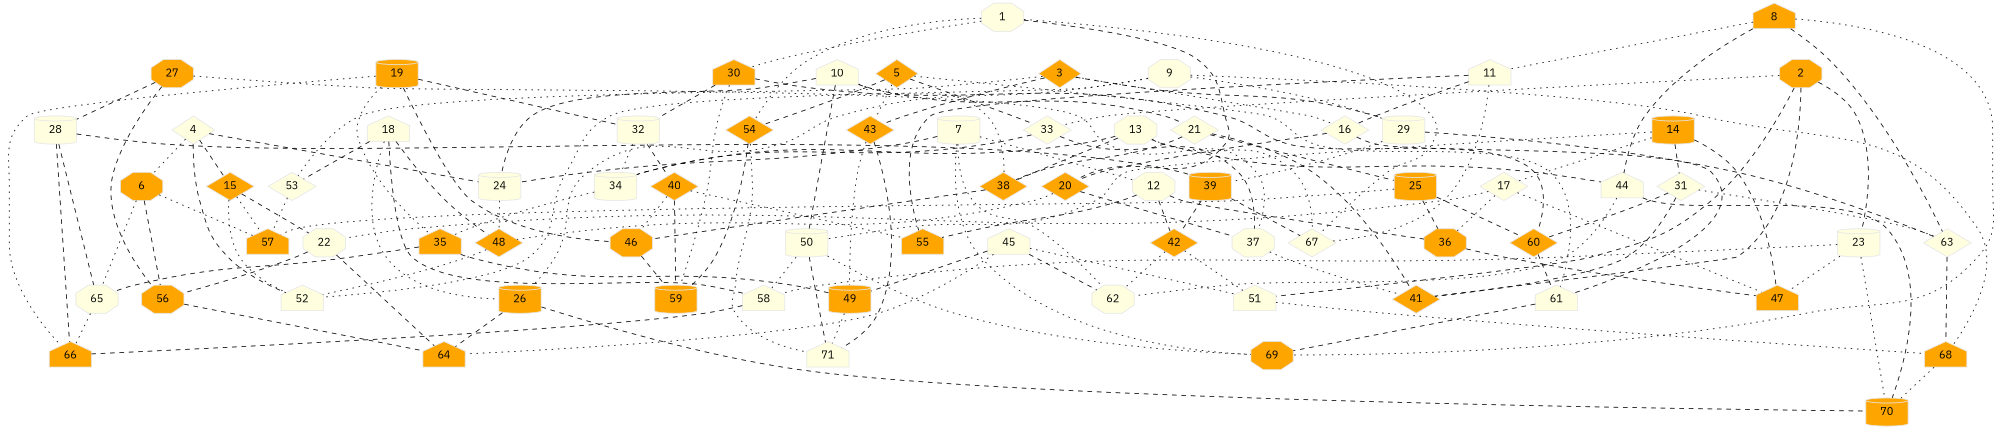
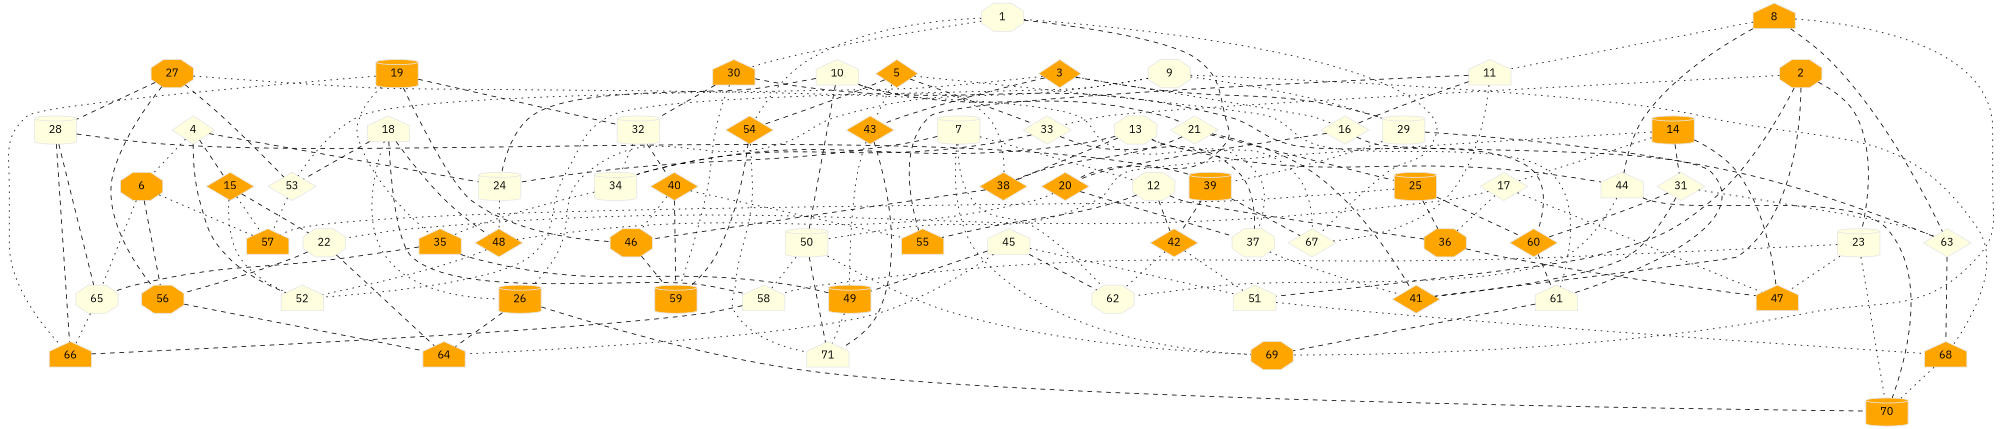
  graph {
    fontname="IBM Plex Sans"
    node [color=gray90 fillcolor=orange fontname="IBM Plex Sans" shape=diamond style=filled]
    edge [fontname="IBM Plex Sans" style=dashed]
    1 [fillcolor=lightyellow shape=octagon]
    20
    30 [shape=house]
    54
    67 [fillcolor=lightyellow]
    48
    37 [fillcolor=lightyellow shape=octagon]
    32 [fillcolor=lightyellow shape=cylinder]
    60
    59 [shape=cylinder]
    71 [fillcolor=lightyellow shape=house]
    2 [shape=octagon]
    23 [fillcolor=lightyellow shape=cylinder]
    33 [fillcolor=lightyellow]
    41
    51 [fillcolor=lightyellow shape=house]
    47 [shape=house]
    58 [fillcolor=lightyellow shape=house]
    70 [shape=cylinder]
    34 [fillcolor=lightyellow shape=cylinder]
    68 [shape=house]
    16 [fillcolor=lightyellow]
    3
    29 [fillcolor=lightyellow shape=cylinder]
    43
    53 [fillcolor=lightyellow]
    61 [fillcolor=lightyellow shape=house]
    63 [fillcolor=lightyellow]
    39 [shape=cylinder]
    49 [shape=cylinder]
    57 [shape=house]
    4 [fillcolor=lightyellow]
    6 [shape=octagon]
    15
    24 [fillcolor=lightyellow shape=cylinder]
    52 [fillcolor=lightyellow shape=house]
    56 [shape=octagon]
    65 [fillcolor=lightyellow shape=octagon]
    22 [fillcolor=lightyellow shape=octagon]
    5
    69 [shape=octagon]
    64 [shape=house]
    66 [shape=house]
    7 [fillcolor=lightyellow shape=cylinder]
    12 [fillcolor=lightyellow shape=octagon]
    62 [fillcolor=lightyellow shape=octagon]
    55 [shape=house]
    36 [shape=octagon]
    42
    8 [shape=house]
    11 [fillcolor=lightyellow shape=house]
    44 [fillcolor=lightyellow shape=house]
    9 [fillcolor=lightyellow shape=octagon]
    26 [shape=cylinder]
    10 [fillcolor=lightyellow shape=house]
    21 [fillcolor=lightyellow]
    38
    50 [fillcolor=lightyellow shape=cylinder]
    25 [shape=cylinder]
    46 [shape=octagon]
    13 [fillcolor=lightyellow shape=octagon]
    35 [shape=house]
    14 [shape=cylinder]
    17 [fillcolor=lightyellow]
    31 [fillcolor=lightyellow]
    18 [fillcolor=lightyellow shape=house]
    19 [shape=cylinder]
    40
    27 [shape=octagon]
    28 [fillcolor=lightyellow shape=cylinder]
    45 [fillcolor=lightyellow shape=house]
    1 -- 20
    1 -- 30 [style=dotted]
    1 -- 54 [style=dotted]
    1 -- 67 [style=dotted]
    20 -- 48 [style=dotted]
    20 -- 37
    30 -- 32
    30 -- 60
    30 -- 59 [style=dotted]
    54 -- 59
    54 -- 71 [style=dotted]
    48 -- 52 [style=dotted]
    37 -- 41 [style=dotted]
    32 -- 34 [style=dotted]
    32 -- 40
    60 -- 61
    2 -- 23
    2 -- 33 [style=dotted]
    2 -- 41
    2 -- 51
    23 -- 47 [style=dotted]
    23 -- 58 [style=dotted]
    23 -- 70 [style=dotted]
    33 -- 37
    33 -- 34
    51 -- 68 [style=dotted]
    58 -- 66
    34 -- 35 [style=dotted]
    68 -- 70 [style=dotted]
    16 -- 20
    16 -- 61
    3 -- 16 [style=dotted]
    3 -- 29
    3 -- 43
    3 -- 53 [style=dotted]
    29 -- 63
    29 -- 39 [style=dotted]
    43 -- 71
    43 -- 49 [style=dotted]
    53 -- 57 [style=dotted]
    61 -- 69
    63 -- 68
    39 -- 67
    39 -- 42
    49 -- 71 [style=dotted]
    4 -- 6 [style=dotted]
    4 -- 15
    4 -- 24
    4 -- 52
    6 -- 57 [style=dotted]
    6 -- 56
    6 -- 65 [style=dotted]
    15 -- 57 [style=dotted]
    15 -- 52 [style=dotted]
    15 -- 22
    24 -- 48 [style=dotted]
    56 -- 64
    65 -- 66 [style=dotted]
    22 -- 56
    22 -- 64
    5 -- 54
    5 -- 33
    5 -- 43 [style=dotted]
    5 -- 61 [style=dotted]
    7 -- 24
    7 -- 69 [style=dotted]
    7 -- 12 [style=dotted]
    7 -- 62 [style=dotted]
    12 -- 55
    12 -- 36
    12 -- 42
    36 -- 47
    42 -- 51 [style=dotted]
    42 -- 62 [style=dotted]
    8 -- 63
    8 -- 69 [style=dotted]
    8 -- 11 [style=dotted]
    8 -- 44
    11 -- 67 [style=dotted]
    11 -- 16
    11 -- 55
    44 -- 70
    44 -- 62 [style=dotted]
    9 -- 68 [style=dotted]
    9 -- 29 [style=dotted]
    9 -- 52 [style=dotted]
    9 -- 26 [style=dotted]
    26 -- 70
    26 -- 64
    10 -- 24
    10 -- 21
    10 -- 38 [style=dotted]
    10 -- 50
    21 -- 41
    21 -- 38
    21 -- 25
    38 -- 46
    50 -- 71
    50 -- 58 [style=dotted]
    50 -- 69 [style=dotted]
    25 -- 60
    25 -- 57 [style=dotted]
    25 -- 36
    46 -- 59
    13 -- 67 [style=dotted]
    13 -- 34
    13 -- 44
    13 -- 38
    35 -- 49
    35 -- 65
    14 -- 47
    14 -- 50 [style=dotted]
    14 -- 17 [style=dotted]
    14 -- 31
    17 -- 47 [style=dotted]
    17 -- 22 [style=dotted]
    17 -- 36 [style=dotted]
    31 -- 60
    31 -- 41
    31 -- 63 [style=dotted]
    18 -- 48
    18 -- 58
    18 -- 53
    18 -- 26 [style=dotted]
    19 -- 32
    19 -- 66 [style=dotted]
    19 -- 46
    19 -- 35 [style=dotted]
    40 -- 59
    40 -- 55 [style=dotted]
    40 -- 46 [style=dotted]
    27 -- 37 [style=dotted]
+   27 -- 53
    27 -- 56
    27 -- 28
    28 -- 39
    28 -- 65
    28 -- 66
    45 -- 51 [style=dotted]
    45 -- 49
    45 -- 64 [style=dotted]
    45 -- 62
  }
